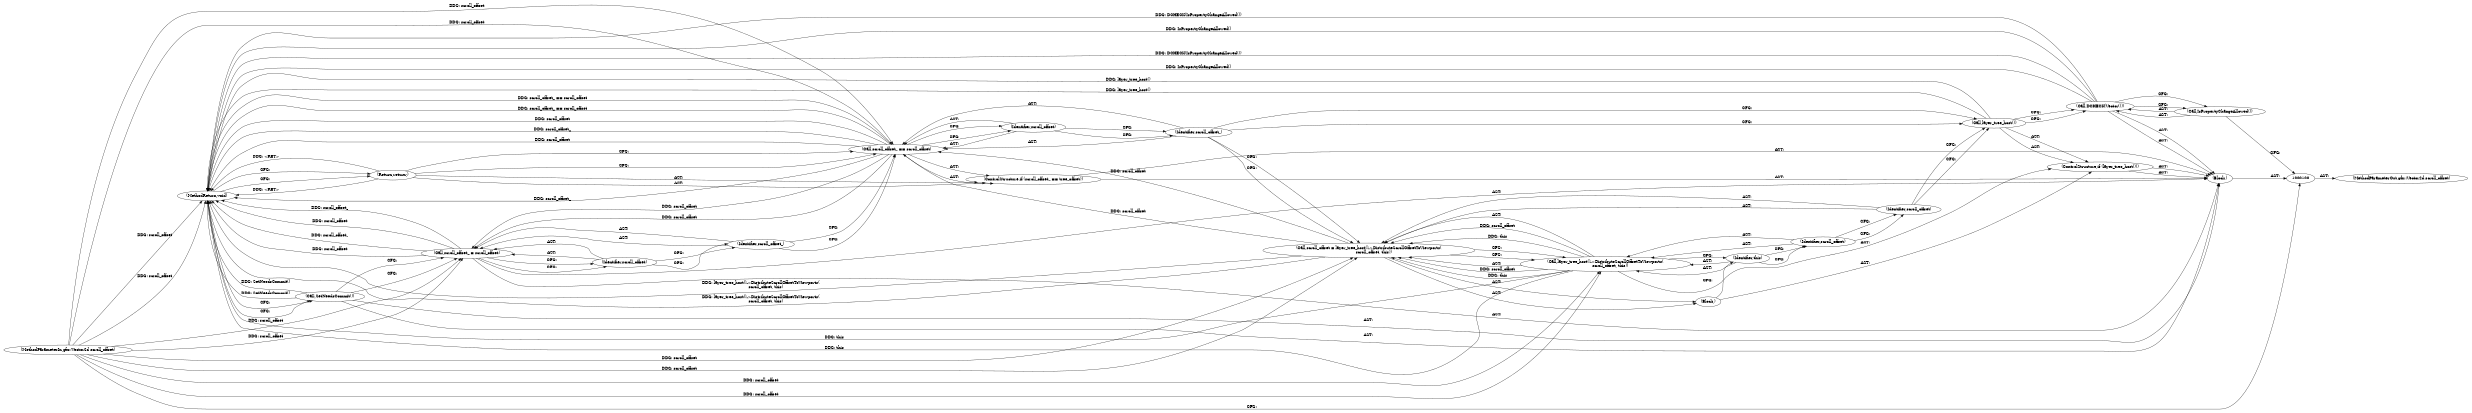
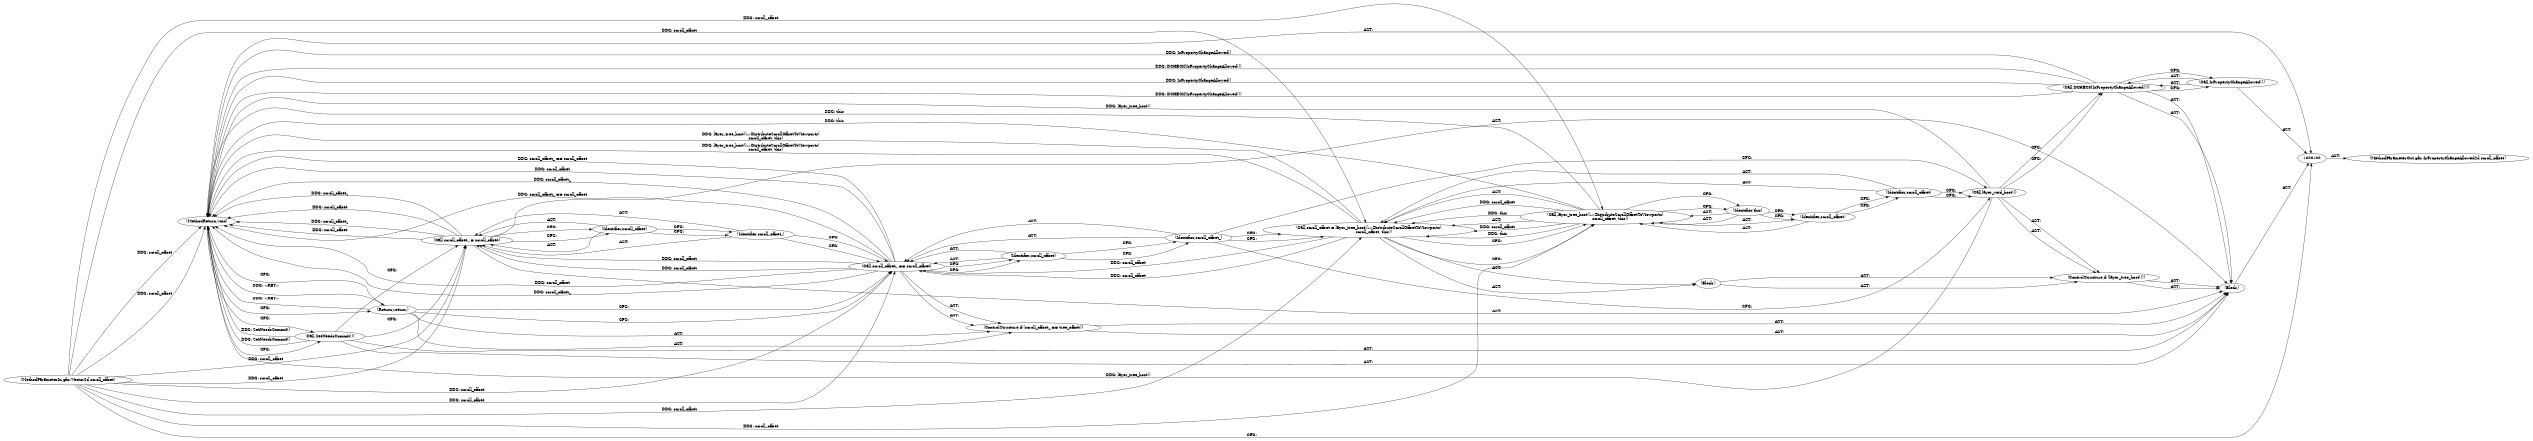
  digraph {
    rankdir=LR
    n1 [label="(MethodReturn,void)"]
    n2 [label="(Call,SetNeedsCommit())"]
    n3 [label="(Return,return;)"]
    1000100
    n5 [label="(Call,scroll_offset_ = scroll_offset)"]
    n6 [label="(Block,)"]
    n7 [label="(Call,scroll_offset_ == scroll_offset)"]
    n8 [label="(ControlStructure,if (scroll_offset_ == tree_offset))"]
-   n9 [label="(MethodParameterOut,gfx::Vector2d scroll_offset)"]
+   n9 [label="(MethodParameterOut,gfx::IsPropertyChangeAllowed2d scroll_offset)"]
    n10 [label="(MethodParameterIn,gfx::Vector2d scroll_offset)"]
    n11 [label="(Call,layer_tree_host()->DistributeScrollOffsetToViewports(\n        scroll_offset, this))"]
    n12 [label="(Call,scroll_offset = layer_tree_host()->DistributeScrollOffsetToViewports(\n        scroll_offset, this))"]
    n13 [label="(Identifier,scroll_offset)"]
    n14 [label="(Identifier,this)"]
    n15 [label="(Block,)"]
    n16 [label="(Identifier,scroll_offset)"]
    n17 [label="(Identifier,scroll_offset_)"]
    n18 [label="(Call,IsPropertyChangeAllowed())"]
-   n19 [label="(Call,DCHECK(Vector()))"]
+   n19 [label="(Call,DCHECK(IsPropertyChangeAllowed()))"]
    n20 [label="(ControlStructure,if (layer_tree_host()))"]
-   n21 [label="(Call,layer_tree_host())"]
+   n21 [label="(Call,layer_void_host())"]
    n22 [label="(Identifier,scroll_offset)"]
    n23 [label="(Identifier,scroll_offset)"]
    n24 [label="(Identifier,scroll_offset_)"]
    n1 -> n2 [label="CFG: "]
    n1 -> n2 [label="CFG: "]
    n1 -> n3 [label="CFG: "]
    n1 -> n3 [label="CFG: "]
+   n1 -> 1000100 [label="AST: "]
    n2 -> n1 [label="DDG: SetNeedsCommit()"]
    n2 -> n1 [label="DDG: SetNeedsCommit()"]
    n2 -> n5 [label="CFG: "]
    n2 -> n5 [label="CFG: "]
    n2 -> n6 [label="AST: "]
    n2 -> n6 [label="AST: "]
    n3 -> n1 [label="DDG: <RET>"]
    n3 -> n1 [label="DDG: <RET>"]
    n3 -> n7 [label="CFG: "]
    n3 -> n7 [label="CFG: "]
    n3 -> n8 [label="AST: "]
    n3 -> n8 [label="AST: "]
    1000100 -> n9 [label="AST: "]
    n5 -> n1 [label="DDG: scroll_offset_"]
    n5 -> n1 [label="DDG: scroll_offset"]
    n5 -> n1 [label="DDG: scroll_offset_"]
    n5 -> n1 [label="DDG: scroll_offset"]
    n5 -> n6 [label="AST: "]
    n5 -> n6 [label="AST: "]
    n5 -> n13 [label="CFG: "]
    n5 -> n13 [label="CFG: "]
    n6 -> 1000100 [label="AST: "]
    n7 -> n1 [label="DDG: scroll_offset_ == scroll_offset"]
    n7 -> n1 [label="DDG: scroll_offset"]
    n7 -> n1 [label="DDG: scroll_offset_"]
    n7 -> n1 [label="DDG: scroll_offset_ == scroll_offset"]
    n7 -> n1 [label="DDG: scroll_offset"]
    n7 -> n1 [label="DDG: scroll_offset_"]
    n7 -> n5 [label="DDG: scroll_offset"]
    n7 -> n5 [label="DDG: scroll_offset"]
    n7 -> n8 [label="AST: "]
    n7 -> n8 [label="AST: "]
    n7 -> n16 [label="CFG: "]
    n7 -> n16 [label="CFG: "]
    n8 -> n6 [label="AST: "]
    n8 -> n6 [label="AST: "]
    n10 -> n1 [label="DDG: scroll_offset"]
    n10 -> n1 [label="DDG: scroll_offset"]
    n10 -> 1000100 [label="CFG: "]
    n10 -> n5 [label="DDG: scroll_offset"]
    n10 -> n5 [label="DDG: scroll_offset"]
    n10 -> n7 [label="DDG: scroll_offset"]
    n10 -> n7 [label="DDG: scroll_offset"]
    n10 -> n11 [label="DDG: scroll_offset"]
    n10 -> n11 [label="DDG: scroll_offset"]
    n10 -> n12 [label="DDG: scroll_offset"]
    n10 -> n12 [label="DDG: scroll_offset"]
    n11 -> n1 [label="DDG: this"]
    n11 -> n1 [label="DDG: this"]
    n11 -> n12 [label="AST: "]
    n11 -> n12 [label="DDG: scroll_offset"]
    n11 -> n12 [label="DDG: this"]
    n11 -> n12 [label="AST: "]
    n11 -> n12 [label="DDG: scroll_offset"]
    n11 -> n12 [label="DDG: this"]
    n11 -> n14 [label="CFG: "]
    n11 -> n14 [label="CFG: "]
    n12 -> n1 [label="DDG: layer_tree_host()->DistributeScrollOffsetToViewports(\n        scroll_offset, this)"]
    n12 -> n1 [label="DDG: layer_tree_host()->DistributeScrollOffsetToViewports(\n        scroll_offset, this)"]
    n12 -> n7 [label="DDG: scroll_offset"]
    n12 -> n7 [label="DDG: scroll_offset"]
    n12 -> n11 [label="CFG: "]
    n12 -> n11 [label="CFG: "]
    n12 -> n15 [label="AST: "]
    n12 -> n15 [label="AST: "]
    n13 -> n5 [label="AST: "]
    n13 -> n5 [label="AST: "]
    n13 -> n17 [label="CFG: "]
    n13 -> n17 [label="CFG: "]
    n14 -> n11 [label="AST: "]
    n14 -> n11 [label="AST: "]
    n14 -> n22 [label="CFG: "]
    n14 -> n22 [label="CFG: "]
    n15 -> n20 [label="AST: "]
    n15 -> n20 [label="AST: "]
    n16 -> n7 [label="AST: "]
    n16 -> n7 [label="AST: "]
    n16 -> n24 [label="CFG: "]
    n16 -> n24 [label="CFG: "]
    n17 -> n5 [label="AST: "]
    n17 -> n5 [label="AST: "]
    n17 -> n7 [label="CFG: "]
    n17 -> n7 [label="CFG: "]
-   n18 -> 1000100 [label="CFG: "]
+   n18 -> 1000100 [label="AST: "]
    n18 -> n19 [label="AST: "]
    n18 -> n19 [label="AST: "]
    n19 -> n1 [label="DDG: IsPropertyChangeAllowed()"]
    n19 -> n1 [label="DDG: DCHECK(IsPropertyChangeAllowed())"]
    n19 -> n1 [label="DDG: IsPropertyChangeAllowed()"]
    n19 -> n1 [label="DDG: DCHECK(IsPropertyChangeAllowed())"]
    n19 -> n6 [label="AST: "]
    n19 -> n6 [label="AST: "]
    n19 -> n18 [label="CFG: "]
    n19 -> n18 [label="CFG: "]
    n20 -> n6 [label="AST: "]
    n20 -> n6 [label="AST: "]
    n21 -> n1 [label="DDG: layer_tree_host()"]
    n21 -> n1 [label="DDG: layer_tree_host()"]
    n21 -> n19 [label="CFG: "]
    n21 -> n19 [label="CFG: "]
    n21 -> n20 [label="AST: "]
    n21 -> n20 [label="AST: "]
    n22 -> n11 [label="AST: "]
    n22 -> n11 [label="AST: "]
    n22 -> n23 [label="CFG: "]
    n22 -> n23 [label="CFG: "]
    n23 -> n12 [label="AST: "]
    n23 -> n12 [label="AST: "]
    n23 -> n21 [label="CFG: "]
    n23 -> n21 [label="CFG: "]
    n24 -> n7 [label="AST: "]
    n24 -> n7 [label="AST: "]
    n24 -> n12 [label="CFG: "]
    n24 -> n12 [label="CFG: "]
    n24 -> n21 [label="CFG: "]
    n24 -> n21 [label="CFG: "]
  }
